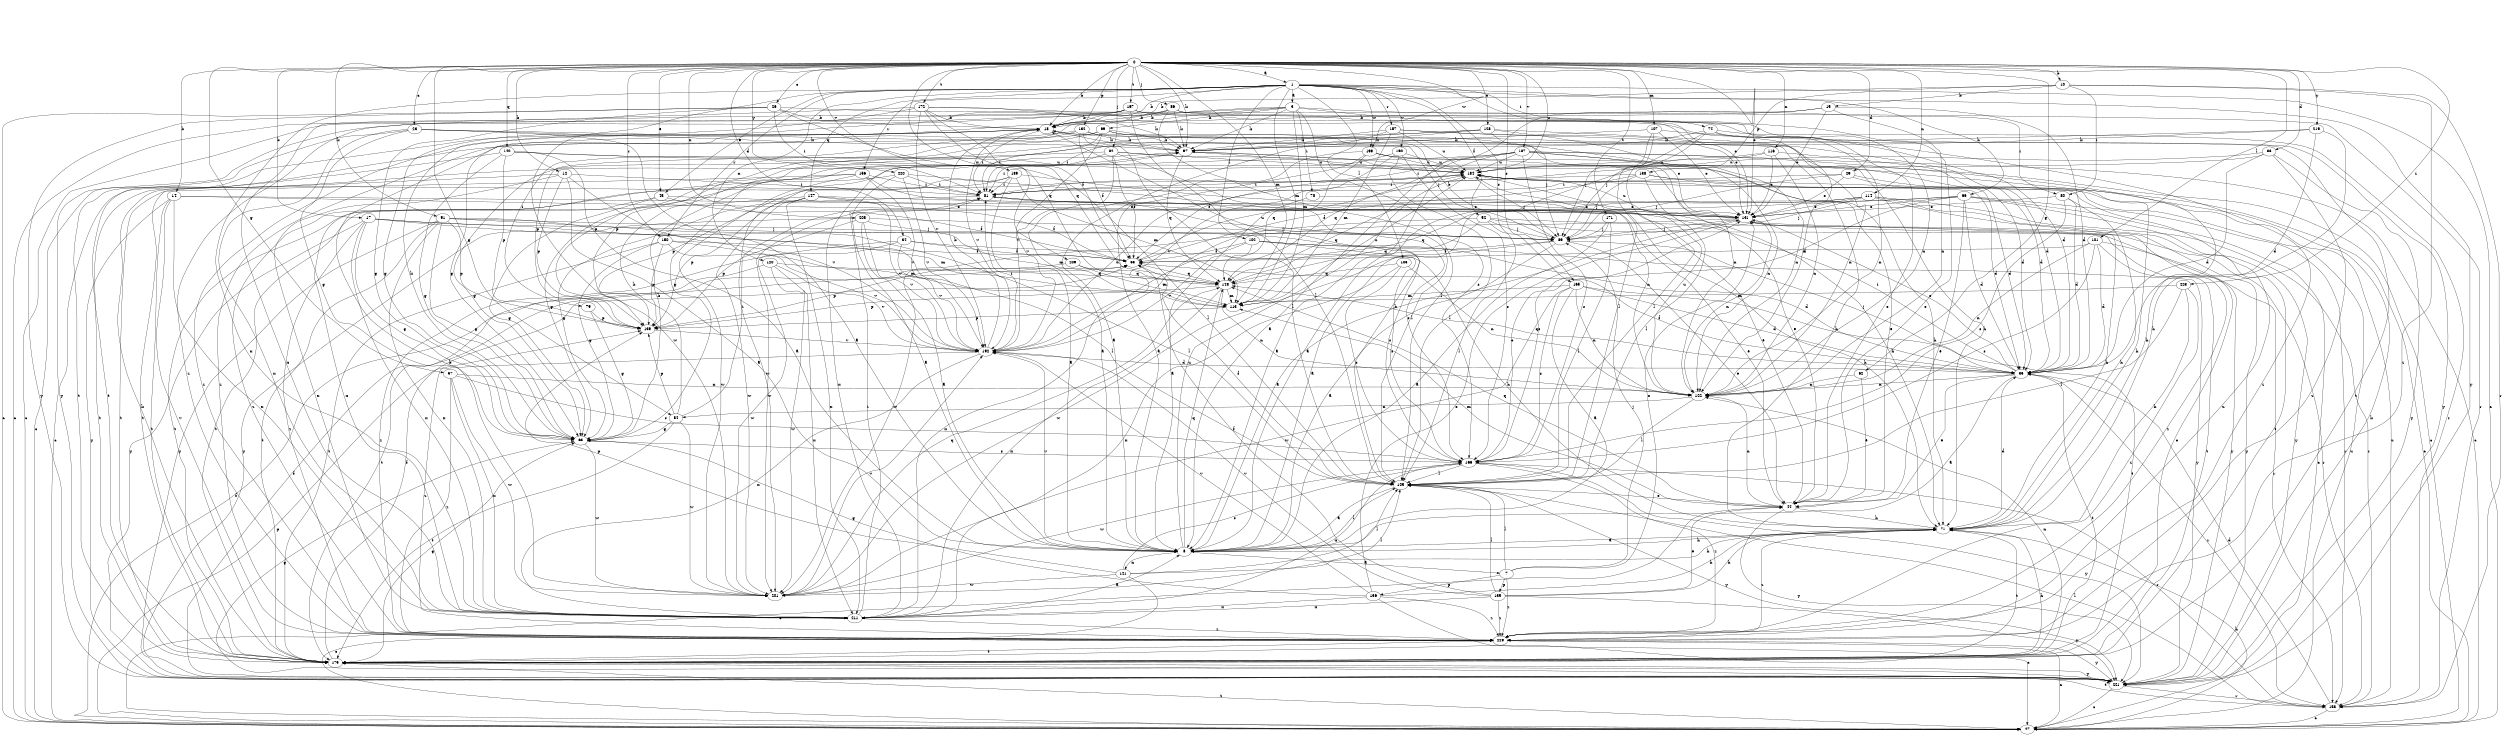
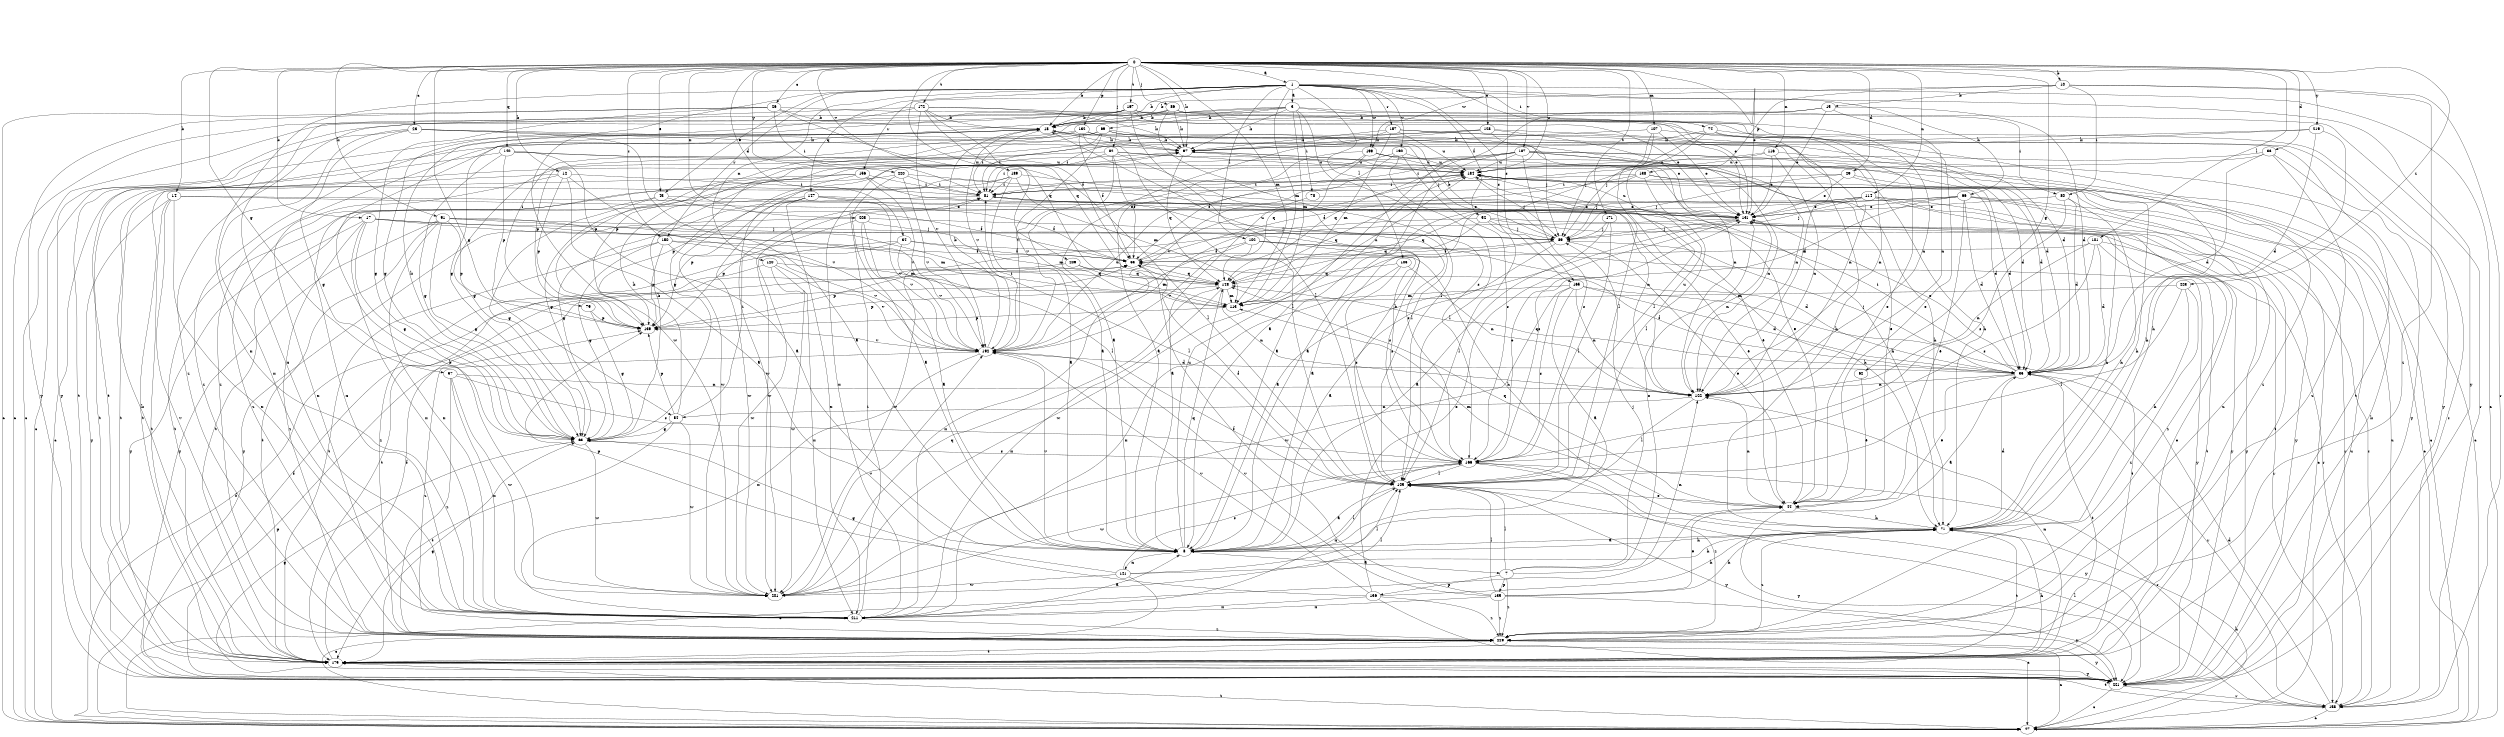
  strict digraph {
    0
    1
    10
    12
    14
    17
    18
    23
    26
    29
    33
    34
    43
    54
    57
    62
    82
    86
    91
    97
    101
    107
    113
    114
    116
    128
    131
    132
    140
    150
    165
    167
    171
    172
    184
    187
    189
    199
    208
    209
    219
    220
    223
    3
    27
    52
    66
    74
    102
    103
    120
    147
    156
    157
    190
    201
    211
    221
    15
    80
    229
    138
    158
    8
    192
    81
    139
    175
    44
    35
    122
    63
    105
    89
    71
    148
    53
    166
    69
    78
    79
    7
    135
    136
    121
    0 -> 1 [label=a]
    0 -> 10 [label=b]
    0 -> 12 [label=b]
    0 -> 14 [label=b]
    0 -> 17 [label=b]
    0 -> 18 [label=b]
    0 -> 23 [label=c]
    0 -> 26 [label=c]
    0 -> 29 [label=d]
    0 -> 33 [label=d]
    0 -> 34 [label=d]
    0 -> 43 [label=e]
    0 -> 54 [label=g]
    0 -> 57 [label=g]
    0 -> 62 [label=g]
    0 -> 82 [label=j]
    0 -> 86 [label=j]
    0 -> 91 [label=k]
    0 -> 97 [label=k]
    0 -> 101 [label=l]
    0 -> 107 [label=m]
    0 -> 113 [label=m]
    0 -> 114 [label=n]
    0 -> 116 [label=n]
    0 -> 128 [label=o]
    0 -> 131 [label=o]
    0 -> 132 [label=p]
    0 -> 140 [label=q]
    0 -> 150 [label=r]
    0 -> 165 [label=s]
    0 -> 167 [label=t]
    0 -> 171 [label=t]
    0 -> 172 [label=t]
    0 -> 184 [label=u]
    0 -> 187 [label=v]
    0 -> 189 [label=v]
    0 -> 199 [label=w]
    0 -> 208 [label=x]
    0 -> 209 [label=x]
    0 -> 219 [label=y]
    0 -> 220 [label=y]
    0 -> 223 [label=z]
    1 -> 18 [label=b]
    1 -> 43 [label=e]
    1 -> 113 [label=m]
    1 -> 131 [label=o]
    1 -> 150 [label=r]
    1 -> 165 [label=s]
    1 -> 199 [label=w]
    1 -> 3 [label=a]
    1 -> 27 [label=c]
    1 -> 52 [label=f]
    1 -> 66 [label=h]
    1 -> 74 [label=i]
    1 -> 102 [label=l]
    1 -> 103 [label=l]
    1 -> 120 [label=n]
    1 -> 147 [label=q]
    1 -> 156 [label=r]
    1 -> 157 [label=r]
    1 -> 190 [label=v]
    1 -> 201 [label=w]
    1 -> 211 [label=x]
    1 -> 221 [label=y]
    10 -> 18 [label=b]
    10 -> 15 [label=b]
    10 -> 80 [label=i]
    10 -> 229 [label=z]
    10 -> 138 [label=p]
    10 -> 158 [label=r]
    12 -> 211 [label=x]
    12 -> 8 [label=a]
    12 -> 192 [label=v]
    12 -> 81 [label=i]
    12 -> 139 [label=p]
    12 -> 175 [label=t]
    14 -> 131 [label=o]
    14 -> 211 [label=x]
    14 -> 221 [label=y]
    14 -> 229 [label=v]
    14 -> 175 [label=t]
    14 -> 44 [label=e]
    17 -> 113 [label=m]
    17 -> 211 [label=x]
    17 -> 221 [label=y]
    17 -> 229 [label=z]
    17 -> 63 [label=g]
    17 -> 105 [label=l]
    17 -> 89 [label=j]
    18 -> 97 [label=k]
    18 -> 229 [label=z]
    18 -> 192 [label=v]
    18 -> 81 [label=i]
    18 -> 175 [label=t]
    18 -> 71 [label=h]
    23 -> 97 [label=k]
    23 -> 27 [label=c]
    23 -> 211 [label=x]
    23 -> 8 [label=a]
    23 -> 63 [label=g]
    23 -> 89 [label=j]
    26 -> 18 [label=b]
    26 -> 27 [label=c]
    26 -> 221 [label=y]
    26 -> 158 [label=r]
    26 -> 81 [label=i]
    26 -> 63 [label=g]
    26 -> 148 [label=q]
    29 -> 131 [label=o]
    29 -> 27 [label=c]
    29 -> 81 [label=i]
    29 -> 35 [label=d]
    29 -> 89 [label=j]
    33 -> 184 [label=u]
    33 -> 221 [label=y]
    33 -> 229 [label=z]
    33 -> 192 [label=v]
    33 -> 35 [label=d]
    34 -> 201 [label=w]
    34 -> 229 [label=z]
    34 -> 192 [label=v]
    34 -> 71 [label=h]
    34 -> 53 [label=f]
    43 -> 131 [label=o]
    43 -> 175 [label=t]
    43 -> 63 [label=g]
    43 -> 53 [label=f]
    54 -> 97 [label=k]
    54 -> 201 [label=w]
    54 -> 81 [label=i]
    54 -> 139 [label=p]
    54 -> 175 [label=t]
    54 -> 63 [label=g]
    57 -> 201 [label=w]
    57 -> 211 [label=x]
    57 -> 229 [label=z]
    57 -> 122 [label=n]
    57 -> 166 [label=s]
    62 -> 44 [label=e]
-   62 -> 122 [label=n]
+   7 -> 122 [label=n]
    82 -> 184 [label=u]
    82 -> 8 [label=a]
    82 -> 81 [label=i]
    82 -> 44 [label=e]
    82 -> 63 [label=g]
    82 -> 105 [label=l]
    82 -> 53 [label=f]
    86 -> 18 [label=b]
    86 -> 97 [label=k]
    86 -> 27 [label=c]
    86 -> 221 [label=y]
    86 -> 44 [label=e]
    86 -> 122 [label=n]
    86 -> 166 [label=s]
    91 -> 211 [label=x]
    91 -> 221 [label=y]
    91 -> 139 [label=p]
    91 -> 175 [label=t]
    91 -> 63 [label=g]
    91 -> 105 [label=l]
    91 -> 89 [label=j]
    91 -> 166 [label=s]
    97 -> 184 [label=u]
    97 -> 71 [label=h]
    97 -> 148 [label=q]
    101 -> 158 [label=r]
    101 -> 175 [label=t]
    101 -> 35 [label=d]
    101 -> 122 [label=n]
    101 -> 53 [label=f]
    101 -> 166 [label=s]
    107 -> 97 [label=k]
    107 -> 131 [label=o]
    107 -> 221 [label=y]
    107 -> 105 [label=l]
    107 -> 89 [label=j]
    113 -> 184 [label=u]
    113 -> 139 [label=p]
    114 -> 131 [label=o]
    114 -> 158 [label=r]
    114 -> 8 [label=a]
    114 -> 175 [label=t]
    114 -> 89 [label=j]
    114 -> 71 [label=h]
    114 -> 148 [label=q]
    116 -> 131 [label=o]
    116 -> 184 [label=u]
    116 -> 8 [label=a]
    116 -> 35 [label=d]
    116 -> 122 [label=n]
    128 -> 97 [label=k]
    128 -> 131 [label=o]
    128 -> 81 [label=i]
    128 -> 139 [label=p]
    128 -> 122 [label=n]
    128 -> 89 [label=j]
    131 -> 184 [label=u]
    131 -> 201 [label=w]
    131 -> 221 [label=y]
    131 -> 229 [label=z]
    131 -> 8 [label=a]
    131 -> 122 [label=n]
    131 -> 89 [label=j]
    132 -> 97 [label=k]
    132 -> 229 [label=z]
    132 -> 139 [label=p]
    132 -> 122 [label=n]
    132 -> 105 [label=l]
    132 -> 53 [label=f]
    140 -> 184 [label=u]
    140 -> 27 [label=c]
    140 -> 8 [label=a]
    140 -> 139 [label=p]
    140 -> 63 [label=g]
    140 -> 105 [label=l]
    150 -> 113 [label=m]
    150 -> 192 [label=v]
    150 -> 139 [label=p]
    150 -> 175 [label=t]
    150 -> 63 [label=g]
    150 -> 53 [label=f]
    165 -> 113 [label=m]
    165 -> 201 [label=w]
    165 -> 8 [label=a]
    165 -> 175 [label=t]
    165 -> 35 [label=d]
    165 -> 122 [label=n]
    165 -> 166 [label=s]
    167 -> 18 [label=b]
+   167 -> 131 [label=o]
    167 -> 27 [label=c]
    167 -> 229 [label=z]
    167 -> 44 [label=e]
    167 -> 122 [label=n]
    167 -> 63 [label=k]
    167 -> 105 [label=l]
    171 -> 8 [label=a]
    171 -> 105 [label=l]
    171 -> 89 [label=j]
    172 -> 18 [label=b]
    172 -> 97 [label=k]
    172 -> 211 [label=x]
    172 -> 192 [label=v]
    172 -> 35 [label=d]
    172 -> 63 [label=g]
    172 -> 148 [label=q]
    172 -> 53 [label=f]
    184 -> 81 [label=i]
    184 -> 139 [label=p]
    184 -> 89 [label=j]
    184 -> 71 [label=h]
    187 -> 184 [label=u]
    187 -> 27 [label=c]
    187 -> 201 [label=w]
    187 -> 8 [label=a]
    187 -> 81 [label=i]
    187 -> 35 [label=d]
    187 -> 122 [label=n]
    187 -> 71 [label=h]
    187 -> 148 [label=q]
    187 -> 166 [label=s]
    189 -> 113 [label=m]
    189 -> 229 [label=z]
    189 -> 8 [label=a]
    189 -> 81 [label=i]
    189 -> 175 [label=t]
    189 -> 122 [label=n]
    199 -> 184 [label=u]
    199 -> 27 [label=c]
    199 -> 8 [label=a]
    199 -> 192 [label=v]
    199 -> 44 [label=e]
    199 -> 148 [label=q]
    208 -> 113 [label=m]
    208 -> 221 [label=y]
    208 -> 8 [label=a]
    208 -> 192 [label=v]
    208 -> 139 [label=p]
    208 -> 89 [label=j]
    209 -> 113 [label=m]
    209 -> 139 [label=p]
    209 -> 148 [label=q]
    219 -> 97 [label=k]
    219 -> 35 [label=d]
    219 -> 63 [label=g]
    219 -> 71 [label=h]
    220 -> 211 [label=x]
    220 -> 8 [label=a]
    220 -> 192 [label=v]
    220 -> 81 [label=i]
    220 -> 44 [label=e]
    223 -> 113 [label=m]
    223 -> 229 [label=z]
    223 -> 105 [label=l]
    223 -> 71 [label=h]
    3 -> 18 [label=b]
    3 -> 97 [label=k]
    3 -> 113 [label=m]
    3 -> 131 [label=o]
    3 -> 80 [label=i]
    3 -> 63 [label=g]
    3 -> 105 [label=l]
    3 -> 69 [label=h]
    3 -> 78 [label=i]
    3 -> 79 [label=i]
    27 -> 184 [label=u]
    27 -> 139 [label=p]
    27 -> 175 [label=t]
    27 -> 44 [label=e]
    27 -> 71 [label=h]
    27 -> 53 [label=f]
    52 -> 221 [label=y]
    52 -> 158 [label=r]
    52 -> 192 [label=v]
    52 -> 105 [label=l]
    52 -> 89 [label=j]
    52 -> 148 [label=q]
    66 -> 131 [label=o]
    66 -> 27 [label=c]
    66 -> 201 [label=w]
    66 -> 221 [label=y]
    66 -> 158 [label=r]
    66 -> 44 [label=e]
    66 -> 35 [label=d]
    66 -> 148 [label=q]
    66 -> 166 [label=s]
    74 -> 97 [label=k]
    74 -> 229 [label=z]
    74 -> 158 [label=r]
    74 -> 122 [label=n]
    74 -> 105 [label=l]
    74 -> 89 [label=j]
    102 -> 211 [label=x]
    102 -> 221 [label=y]
    102 -> 192 [label=v]
    102 -> 35 [label=d]
    102 -> 53 [label=f]
    102 -> 166 [label=s]
    103 -> 211 [label=x]
    103 -> 122 [label=n]
    103 -> 148 [label=q]
    103 -> 166 [label=s]
    120 -> 201 [label=w]
    120 -> 211 [label=x]
    120 -> 192 [label=v]
    120 -> 175 [label=t]
    120 -> 148 [label=q]
    147 -> 131 [label=o]
    147 -> 201 [label=w]
    147 -> 211 [label=x]
    147 -> 192 [label=v]
    147 -> 139 [label=p]
    147 -> 175 [label=t]
    147 -> 53 [label=f]
    156 -> 201 [label=w]
    156 -> 192 [label=v]
    156 -> 81 [label=i]
    156 -> 175 [label=t]
    156 -> 63 [label=g]
    156 -> 166 [label=s]
    157 -> 97 [label=k]
    157 -> 113 [label=m]
    157 -> 184 [label=u]
    157 -> 8 [label=a]
    157 -> 175 [label=t]
    157 -> 35 [label=d]
    190 -> 184 [label=u]
    190 -> 211 [label=x]
    190 -> 105 [label=l]
    190 -> 53 [label=f]
    190 -> 166 [label=s]
    201 -> 18 [label=b]
    201 -> 192 [label=v]
    201 -> 105 [label=l]
    201 -> 148 [label=q]
    211 -> 229 [label=z]
    211 -> 8 [label=a]
    211 -> 81 [label=i]
    221 -> 97 [label=k]
    221 -> 27 [label=c]
    221 -> 158 [label=r]
    221 -> 63 [label=g]
    221 -> 53 [label=f]
    15 -> 18 [label=b]
    15 -> 131 [label=o]
    15 -> 8 [label=a]
    15 -> 35 [label=d]
    15 -> 122 [label=n]
    80 -> 131 [label=o]
    80 -> 35 [label=d]
    80 -> 71 [label=h]
    80 -> 166 [label=s]
    229 -> 184 [label=u]
    229 -> 27 [label=c]
    229 -> 221 [label=y]
    229 -> 175 [label=t]
    138 -> 81 [label=i]
    138 -> 35 [label=d]
    138 -> 105 [label=l]
    138 -> 89 [label=j]
    138 -> 71 [label=h]
    138 -> 53 [label=f]
    158 -> 184 [label=u]
    158 -> 27 [label=c]
    158 -> 175 [label=t]
    158 -> 35 [label=d]
    158 -> 105 [label=l]
    8 -> 184 [label=u]
    8 -> 192 [label=v]
    8 -> 105 [label=l]
    8 -> 71 [label=h]
    8 -> 148 [label=q]
    8 -> 7 [label=a]
    8 -> 121 [label=n]
    192 -> 18 [label=b]
    192 -> 184 [label=u]
    192 -> 211 [label=x]
    192 -> 229 [label=z]
    192 -> 81 [label=i]
    192 -> 35 [label=d]
    81 -> 131 [label=o]
    81 -> 63 [label=g]
    81 -> 71 [label=h]
-   139 -> 192 [label=v]
+   192 -> 139 [label=v]
    175 -> 97 [label=k]
    175 -> 131 [label=o]
    175 -> 221 [label=y]
    175 -> 122 [label=n]
    175 -> 63 [label=g]
    175 -> 71 [label=h]
    175 -> 53 [label=f]
    44 -> 113 [label=m]
    44 -> 221 [label=y]
    44 -> 122 [label=n]
    44 -> 71 [label=h]
    44 -> 148 [label=q]
    35 -> 131 [label=o]
    35 -> 158 [label=r]
    35 -> 8 [label=a]
    35 -> 81 [label=i]
    35 -> 175 [label=t]
    35 -> 44 [label=e]
    35 -> 122 [label=n]
    35 -> 89 [label=j]
    35 -> 148 [label=q]
    35 -> 53 [label=f]
    122 -> 54 [label=n]
    122 -> 184 [label=u]
    122 -> 105 [label=l]
    63 -> 97 [label=k]
    63 -> 201 [label=w]
    63 -> 166 [label=s]
    105 -> 18 [label=b]
    105 -> 221 [label=y]
    105 -> 8 [label=a]
    105 -> 44 [label=e]
    105 -> 53 [label=f]
    89 -> 18 [label=b]
    89 -> 201 [label=w]
    89 -> 8 [label=a]
    89 -> 44 [label=e]
    89 -> 53 [label=f]
    71 -> 229 [label=z]
    71 -> 8 [label=a]
    71 -> 175 [label=t]
    71 -> 35 [label=d]
    148 -> 113 [label=m]
    148 -> 211 [label=x]
    148 -> 139 [label=p]
    148 -> 122 [label=n]
    53 -> 184 [label=u]
    53 -> 148 [label=q]
    166 -> 131 [label=o]
    166 -> 201 [label=w]
    166 -> 211 [label=x]
    166 -> 221 [label=y]
    166 -> 229 [label=z]
    166 -> 158 [label=r]
    166 -> 105 [label=l]
    69 -> 97 [label=k]
    69 -> 192 [label=v]
    69 -> 81 [label=i]
    69 -> 139 [label=p]
    69 -> 175 [label=t]
    69 -> 122 [label=n]
    69 -> 71 [label=h]
    78 -> 131 [label=o]
    78 -> 8 [label=a]
    79 -> 139 [label=p]
    79 -> 63 [label=g]
    7 -> 131 [label=o]
    7 -> 229 [label=z]
    7 -> 105 [label=l]
    7 -> 89 [label=j]
    7 -> 135 [label=p]
    7 -> 136 [label=p]
    135 -> 211 [label=x]
    135 -> 221 [label=y]
    135 -> 229 [label=z]
    135 -> 192 [label=v]
    135 -> 44 [label=e]
    135 -> 105 [label=l]
    135 -> 71 [label=h]
    135 -> 53 [label=f]
    136 -> 131 [label=o]
    136 -> 27 [label=c]
    136 -> 211 [label=x]
    136 -> 229 [label=z]
    136 -> 192 [label=v]
    136 -> 63 [label=g]
    136 -> 71 [label=h]
    121 -> 27 [label=c]
    121 -> 201 [label=w]
    121 -> 139 [label=p]
    121 -> 105 [label=l]
    121 -> 71 [label=h]
    121 -> 166 [label=s]
  }
